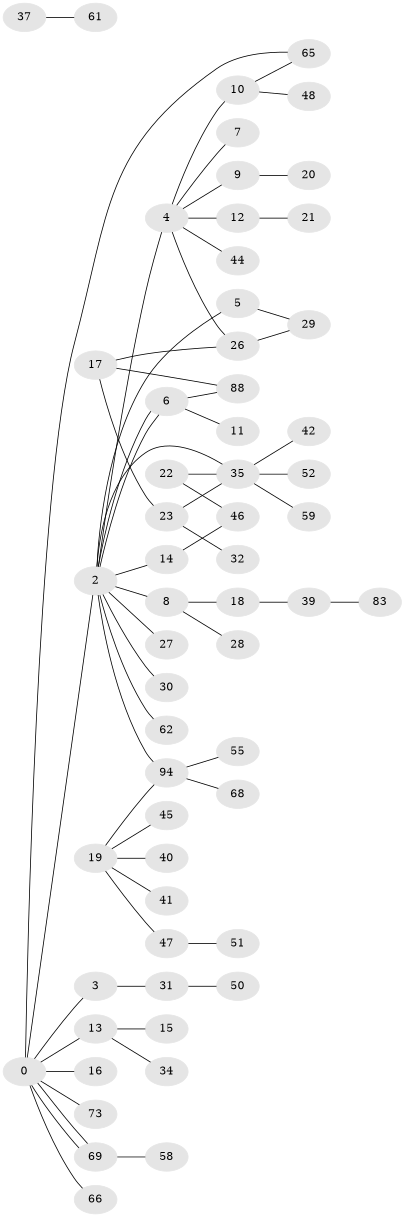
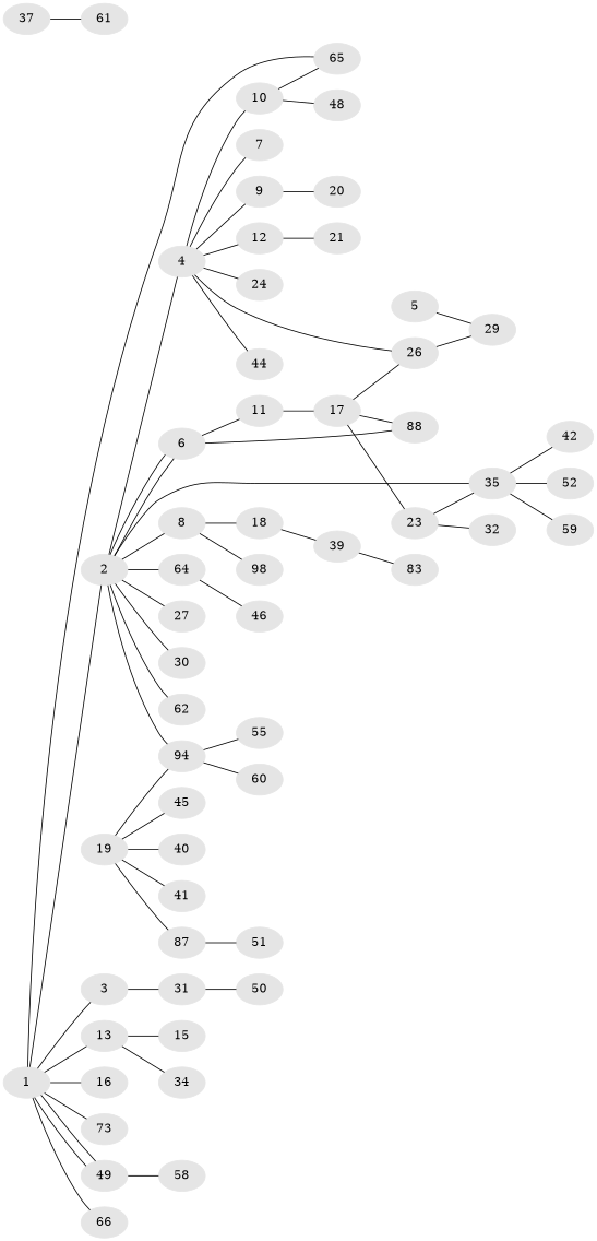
  graph {
    rankdir=LR
    node [color=gray90 style=filled]
-   1 [label=0]
+   1
    2
    3
    13
    16
    n6 [label=65]
    n7 [label=73]
-   49 [label=69]
+   49
    n9 [label=66]
    4
    5
    6
    8
-   14
+   14 [label=64]
    27
    30
    35
    n18 [label=94]
    62
    31
    10
    7
    9
    12
+   24
    26
    44
    15
    34
-   22
    46
    58
    29
    11
    n35 [label=88]
    18
-   28
+   28 [label=98]
    48
    50
    42
    52
    59
    55
-   60 [label=68]
+   60
    20
    21
    17
    39
    23
    19
    45
    40
    41
-   47
+   47 [label=87]
    32
    n56 [label=83]
    51
    37
    61
    1 -- 2
    1 -- 3
    1 -- 13
    1 -- 16
    1 -- n6
    1 -- n7
    1 -- 49
    1 -- 49
    1 -- n9
    2 -- 4
-   2 -- 5
    2 -- 6
    2 -- 6
    2 -- 8
    2 -- 14
    2 -- 27
    2 -- 30
    2 -- 35
    2 -- n18
    2 -- 62
    3 -- 31
    13 -- 15
    13 -- 34
    49 -- 58
    4 -- 10
    4 -- 7
    4 -- 9
    4 -- 12
+   4 -- 24
    4 -- 26
    4 -- 44
    5 -- 29
    6 -- 11
    6 -- n35
    8 -- 18
    8 -- 28
    14 -- 46
    35 -- 42
    35 -- 52
    35 -- 59
    n18 -- 55
    n18 -- 60
    31 -- 50
    10 -- n6
    10 -- 48
    9 -- 20
    12 -- 21
    26 -- 29
-   22 -- 35
-   22 -- 46
+   11 -- 17
    18 -- 39
    17 -- 26
    17 -- n35
    17 -- 23
    39 -- n56
    23 -- 35
    23 -- 32
    19 -- n18
    19 -- 45
    19 -- 40
    19 -- 41
    19 -- 47
    47 -- 51
    37 -- 61
  }
